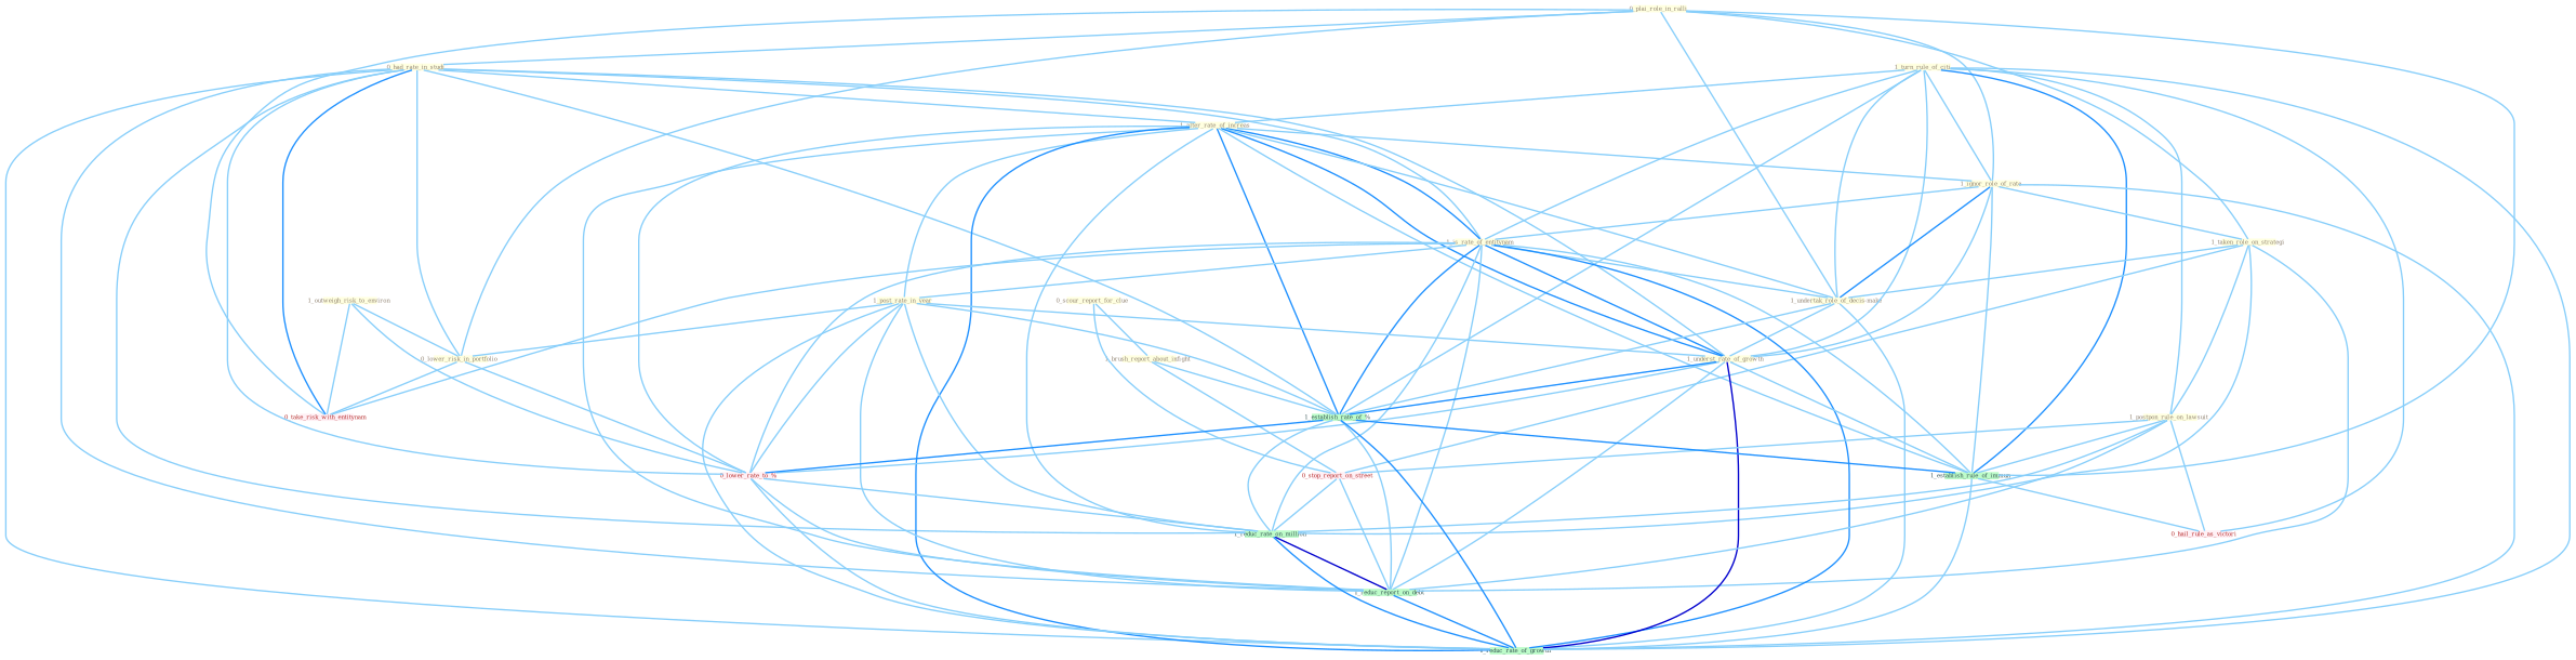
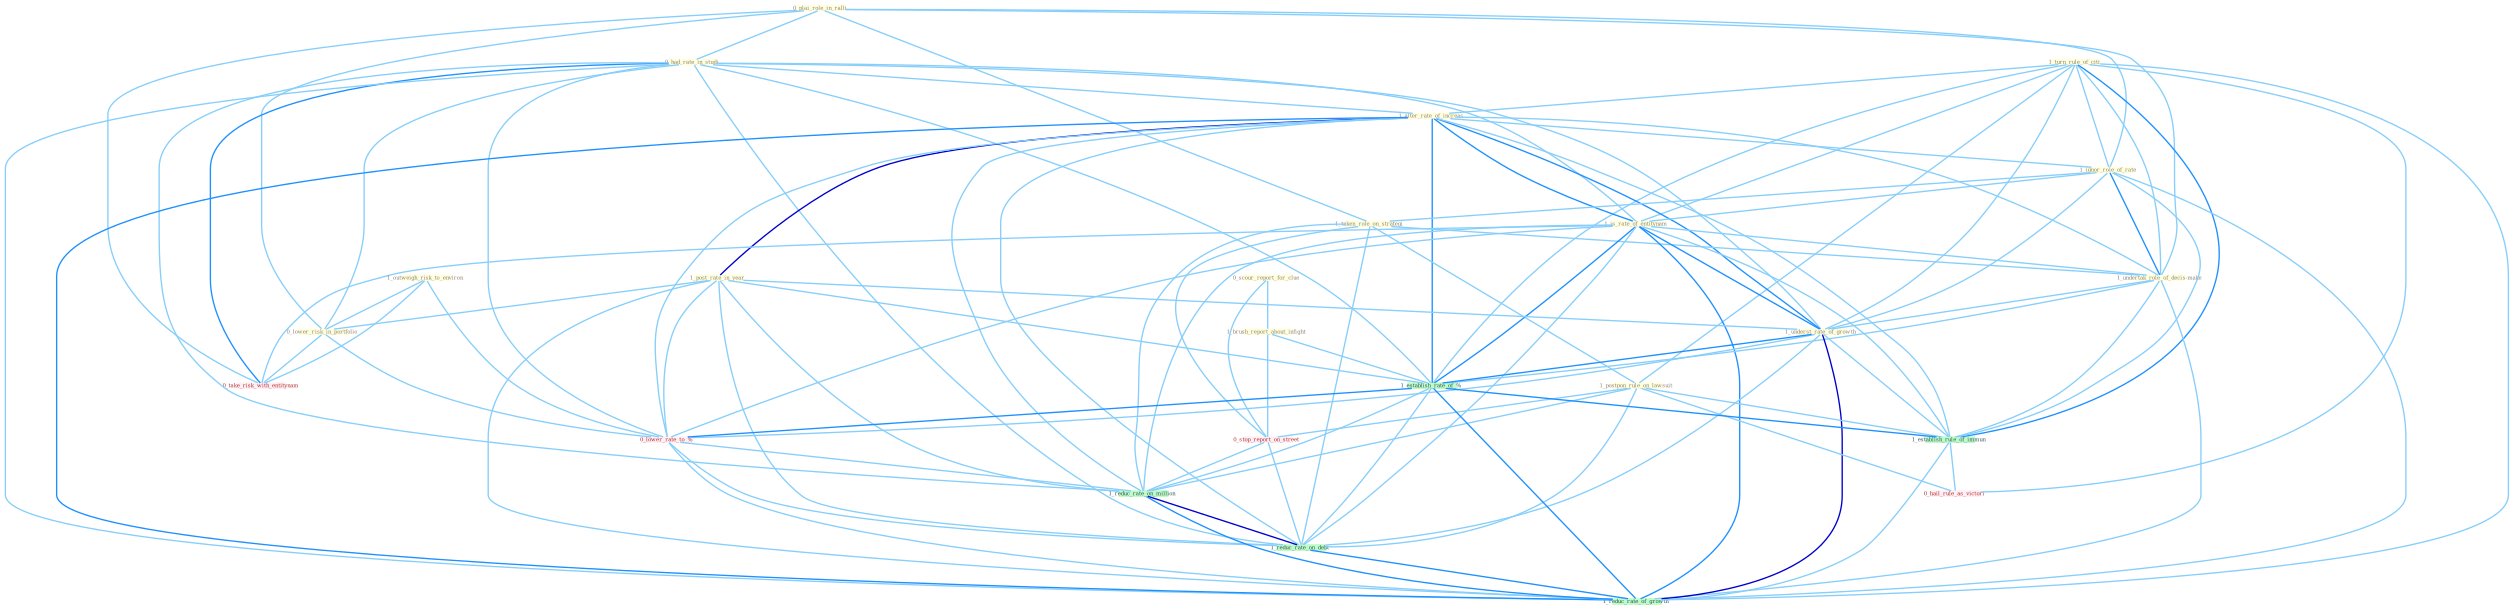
  graph {
    node [color="#ffffe0" fixedsize=true fontcolor="#8b7d6b" fontsize=4 shape=polygon style=filled]
    edge [color="#87cefa" w=1]
    "0_scour_report_for_clue " [height=.06 width=.5]
    "0_plai_role_in_ralli " [height=.06 width=.5]
    "0_had_rate_in_studi " [height=.06 width=.5]
    "1_turn_rule_of_citi " [height=.06 width=.5]
    "1_alter_rate_of_increas " [height=.06 width=.5]
    "1_ignor_role_of_rate " [height=.06 width=.5]
    "1_taken_role_on_strategi " [height=.06 width=.5]
    "1_is_rate_of_entitynam " [height=.06 width=.5]
    "1_post_rate_in_year " [height=.06 width=.5]
    "1_outweigh_risk_to_environ " [height=.06 width=.5]
    "1_undertak_role_of_decis-make " [height=.06 width=.5]
    "1_underst_rate_of_growth " [height=.06 width=.5]
    "1_postpon_rule_on_lawsuit " [height=.06 width=.5]
    "1_brush_report_about_infight " [height=.06 width=.5]
    "0_lower_risk_in_portfolio " [height=.06 width=.5]
    "0_lower_rate_to_% " [color="#fff0f5" fontcolor="#b22222" height=.06 width=.5]
    "0_stop_report_on_street " [color="#fff0f5" fontcolor="#b22222" height=.06 width=.5]
    "0_hail_rule_as_victori " [color="#fff0f5" fontcolor="#b22222" height=.06 width=.5]
    "0_take_risk_with_entitynam " [color="#fff0f5" fontcolor="#b22222" height=.06 width=.5]
    "1_establish_rate_of_% " [color="#BDFCC9" fontcolor="#2f4f4f" height=.06 width=.5]
    "1_reduc_rate_on_million " [color="#BDFCC9" fontcolor="#2f4f4f" height=.06 width=.5]
-   "1_reduc_rate_on_debt " [color="#BDFCC9" fontcolor="#2f4f4f" height=.06 width=.5 label="1_reduc_report_on_debt"]
+   "1_reduc_rate_on_debt " [color="#BDFCC9" fontcolor="#2f4f4f" height=.06 width=.5]
    "1_reduc_rate_of_growth " [color="#BDFCC9" fontcolor="#2f4f4f" height=.06 width=.5]
    "1_establish_rule_of_immun " [color="#BDFCC9" fontcolor="#2f4f4f" height=.06 width=.5]
    subgraph sub_1 {
      "0_scour_report_for_clue "
      "0_plai_role_in_ralli "
      "0_had_rate_in_studi "
      "1_turn_rule_of_citi "
      "1_alter_rate_of_increas "
      "1_ignor_role_of_rate "
      "1_taken_role_on_strategi "
      "1_is_rate_of_entitynam "
      "1_post_rate_in_year "
      "1_outweigh_risk_to_environ "
      "1_undertak_role_of_decis-make "
      "1_underst_rate_of_growth "
      "1_postpon_rule_on_lawsuit "
      "1_brush_report_about_infight "
      "0_lower_risk_in_portfolio "
    }
    subgraph sub_2 {
      "0_lower_rate_to_% "
      "0_stop_report_on_street "
      "0_hail_rule_as_victori "
      "0_take_risk_with_entitynam "
    }
    "0_scour_report_for_clue " -- "1_brush_report_about_infight "
    "0_scour_report_for_clue " -- "0_stop_report_on_street "
    "0_plai_role_in_ralli " -- "0_had_rate_in_studi "
    "0_plai_role_in_ralli " -- "1_ignor_role_of_rate "
    "0_plai_role_in_ralli " -- "1_taken_role_on_strategi "
    "0_plai_role_in_ralli " -- "1_undertak_role_of_decis-make "
    "0_plai_role_in_ralli " -- "0_lower_risk_in_portfolio "
    "0_plai_role_in_ralli " -- "0_take_risk_with_entitynam "
    "0_had_rate_in_studi " -- "1_alter_rate_of_increas "
    "0_had_rate_in_studi " -- "1_is_rate_of_entitynam "
    "0_had_rate_in_studi " -- "1_underst_rate_of_growth "
    "0_had_rate_in_studi " -- "0_lower_risk_in_portfolio "
    "0_had_rate_in_studi " -- "0_lower_rate_to_% "
    "0_had_rate_in_studi " -- "0_take_risk_with_entitynam " [color="#1e90ff" w=2]
    "0_had_rate_in_studi " -- "1_establish_rate_of_% "
    "0_had_rate_in_studi " -- "1_reduc_rate_on_million "
    "0_had_rate_in_studi " -- "1_reduc_rate_on_debt "
    "0_had_rate_in_studi " -- "1_reduc_rate_of_growth "
    "1_turn_rule_of_citi " -- "1_alter_rate_of_increas "
    "1_turn_rule_of_citi " -- "1_ignor_role_of_rate "
    "1_turn_rule_of_citi " -- "1_is_rate_of_entitynam "
    "1_turn_rule_of_citi " -- "1_undertak_role_of_decis-make "
    "1_turn_rule_of_citi " -- "1_underst_rate_of_growth "
    "1_turn_rule_of_citi " -- "1_postpon_rule_on_lawsuit "
    "1_turn_rule_of_citi " -- "0_hail_rule_as_victori "
    "1_turn_rule_of_citi " -- "1_establish_rate_of_% "
    "1_turn_rule_of_citi " -- "1_reduc_rate_of_growth "
    "1_turn_rule_of_citi " -- "1_establish_rule_of_immun " [color="#1e90ff" w=2]
    "1_alter_rate_of_increas " -- "1_ignor_role_of_rate "
    "1_alter_rate_of_increas " -- "1_is_rate_of_entitynam " [color="#1e90ff" w=2]
-   "1_alter_rate_of_increas " -- "1_post_rate_in_year "
+   "1_alter_rate_of_increas " -- "1_post_rate_in_year " [color="#0000cd"]
    "1_alter_rate_of_increas " -- "1_undertak_role_of_decis-make "
    "1_alter_rate_of_increas " -- "1_underst_rate_of_growth " [color="#1e90ff" w=2]
    "1_alter_rate_of_increas " -- "0_lower_rate_to_% "
    "1_alter_rate_of_increas " -- "1_establish_rate_of_% " [color="#1e90ff" w=2]
    "1_alter_rate_of_increas " -- "1_reduc_rate_on_million "
    "1_alter_rate_of_increas " -- "1_reduc_rate_on_debt "
    "1_alter_rate_of_increas " -- "1_reduc_rate_of_growth " [color="#1e90ff" w=2]
    "1_alter_rate_of_increas " -- "1_establish_rule_of_immun "
    "1_ignor_role_of_rate " -- "1_taken_role_on_strategi "
    "1_ignor_role_of_rate " -- "1_is_rate_of_entitynam "
    "1_ignor_role_of_rate " -- "1_undertak_role_of_decis-make " [color="#1e90ff" w=2]
    "1_ignor_role_of_rate " -- "1_underst_rate_of_growth "
    "1_ignor_role_of_rate " -- "1_reduc_rate_of_growth "
    "1_ignor_role_of_rate " -- "1_establish_rule_of_immun "
    "1_taken_role_on_strategi " -- "1_undertak_role_of_decis-make "
    "1_taken_role_on_strategi " -- "1_postpon_rule_on_lawsuit "
    "1_taken_role_on_strategi " -- "0_stop_report_on_street "
    "1_taken_role_on_strategi " -- "1_reduc_rate_on_million "
    "1_taken_role_on_strategi " -- "1_reduc_rate_on_debt "
-   "1_is_rate_of_entitynam " -- "1_post_rate_in_year "
    "1_is_rate_of_entitynam " -- "1_undertak_role_of_decis-make "
    "1_is_rate_of_entitynam " -- "1_underst_rate_of_growth " [color="#1e90ff" w=2]
    "1_is_rate_of_entitynam " -- "0_lower_rate_to_% "
    "1_is_rate_of_entitynam " -- "0_take_risk_with_entitynam "
    "1_is_rate_of_entitynam " -- "1_establish_rate_of_% " [color="#1e90ff" w=2]
    "1_is_rate_of_entitynam " -- "1_reduc_rate_on_million "
    "1_is_rate_of_entitynam " -- "1_reduc_rate_on_debt "
    "1_is_rate_of_entitynam " -- "1_reduc_rate_of_growth " [color="#1e90ff" w=2]
    "1_is_rate_of_entitynam " -- "1_establish_rule_of_immun "
    "1_post_rate_in_year " -- "1_underst_rate_of_growth "
    "1_post_rate_in_year " -- "0_lower_risk_in_portfolio "
    "1_post_rate_in_year " -- "0_lower_rate_to_% "
    "1_post_rate_in_year " -- "1_establish_rate_of_% "
    "1_post_rate_in_year " -- "1_reduc_rate_on_million "
    "1_post_rate_in_year " -- "1_reduc_rate_on_debt "
    "1_post_rate_in_year " -- "1_reduc_rate_of_growth "
    "1_outweigh_risk_to_environ " -- "0_lower_risk_in_portfolio "
    "1_outweigh_risk_to_environ " -- "0_lower_rate_to_% "
    "1_outweigh_risk_to_environ " -- "0_take_risk_with_entitynam "
    "1_undertak_role_of_decis-make " -- "1_underst_rate_of_growth "
    "1_undertak_role_of_decis-make " -- "1_establish_rate_of_% "
    "1_undertak_role_of_decis-make " -- "1_reduc_rate_of_growth "
-   "0_plai_role_in_ralli " -- "1_establish_rule_of_immun "
+   "1_undertak_role_of_decis-make " -- "1_establish_rule_of_immun "
    "1_underst_rate_of_growth " -- "0_lower_rate_to_% "
    "1_underst_rate_of_growth " -- "1_establish_rate_of_% " [color="#1e90ff" w=2]
    "1_underst_rate_of_growth " -- "1_reduc_rate_on_debt "
    "1_underst_rate_of_growth " -- "1_reduc_rate_of_growth " [color="#0000cd" w=3]
    "1_underst_rate_of_growth " -- "1_establish_rule_of_immun "
    "1_postpon_rule_on_lawsuit " -- "0_stop_report_on_street "
    "1_postpon_rule_on_lawsuit " -- "0_hail_rule_as_victori "
    "1_postpon_rule_on_lawsuit " -- "1_reduc_rate_on_million "
    "1_postpon_rule_on_lawsuit " -- "1_reduc_rate_on_debt "
    "1_postpon_rule_on_lawsuit " -- "1_establish_rule_of_immun "
    "1_brush_report_about_infight " -- "0_stop_report_on_street "
    "1_brush_report_about_infight " -- "1_establish_rate_of_% "
    "0_lower_risk_in_portfolio " -- "0_lower_rate_to_% "
    "0_lower_risk_in_portfolio " -- "0_take_risk_with_entitynam "
    "0_lower_rate_to_% " -- "1_reduc_rate_on_million "
    "0_lower_rate_to_% " -- "1_reduc_rate_on_debt "
    "0_lower_rate_to_% " -- "1_reduc_rate_of_growth "
    "0_stop_report_on_street " -- "1_reduc_rate_on_million "
    "0_stop_report_on_street " -- "1_reduc_rate_on_debt "
    "1_establish_rate_of_% " -- "0_lower_rate_to_% " [color="#1e90ff" w=2]
    "1_establish_rate_of_% " -- "1_reduc_rate_on_million "
    "1_establish_rate_of_% " -- "1_reduc_rate_on_debt "
    "1_establish_rate_of_% " -- "1_reduc_rate_of_growth " [color="#1e90ff" w=2]
    "1_establish_rate_of_% " -- "1_establish_rule_of_immun " [color="#1e90ff" w=2]
    "1_reduc_rate_on_million " -- "1_reduc_rate_on_debt " [color="#0000cd" w=3]
    "1_reduc_rate_on_million " -- "1_reduc_rate_of_growth " [color="#1e90ff" w=2]
    "1_reduc_rate_on_debt " -- "1_reduc_rate_of_growth " [color="#1e90ff" w=2]
    "1_establish_rule_of_immun " -- "0_hail_rule_as_victori "
    "1_establish_rule_of_immun " -- "1_reduc_rate_of_growth "
  }
